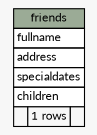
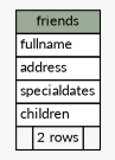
  digraph {
    bgcolor="#f7f7f7"
    fontname=Lato
    fontsize=11
    nodesep=0.18
    rankdir=TB
    ranksep=0.46
-   n1 [fontname=Lato fontsize=11 label=<     <TABLE BORDER="0" CELLBORDER="1" CELLSPACING="0" BGCOLOR="#ffffff">       <TR><TD COLSPAN="3" BGCOLOR="#9bab96" ALIGN="CENTER">friends</TD></TR>       <TR><TD PORT="fullname" COLSPAN="3" ALIGN="LEFT">fullname</TD></TR>       <TR><TD PORT="address" COLSPAN="3" ALIGN="LEFT">address</TD></TR>       <TR><TD PORT="specialdates" COLSPAN="3" ALIGN="LEFT">specialdates</TD></TR>       <TR><TD PORT="children" COLSPAN="3" ALIGN="LEFT">children</TD></TR>       <TR><TD ALIGN="LEFT" BGCOLOR="#f7f7f7">  </TD><TD ALIGN="RIGHT" BGCOLOR="#f7f7f7">1 rows</TD><TD ALIGN="RIGHT" BGCOLOR="#f7f7f7">  </TD></TR>     </TABLE>> shape=plaintext]
+   n1 [fontname=Lato fontsize=11 label=<     <TABLE BORDER="0" CELLBORDER="1" CELLSPACING="0" BGCOLOR="#ffffff">       <TR><TD COLSPAN="3" BGCOLOR="#9bab96" ALIGN="CENTER">friends</TD></TR>       <TR><TD PORT="fullname" COLSPAN="3" ALIGN="LEFT">fullname</TD></TR>       <TR><TD PORT="address" COLSPAN="3" ALIGN="LEFT">address</TD></TR>       <TR><TD PORT="specialdates" COLSPAN="3" ALIGN="LEFT">specialdates</TD></TR>       <TR><TD PORT="children" COLSPAN="3" ALIGN="LEFT">children</TD></TR>       <TR><TD ALIGN="LEFT" BGCOLOR="#f7f7f7">  </TD><TD ALIGN="RIGHT" BGCOLOR="#f7f7f7">2 rows</TD><TD ALIGN="RIGHT" BGCOLOR="#f7f7f7">  </TD></TR>     </TABLE>> shape=plaintext]
  }
